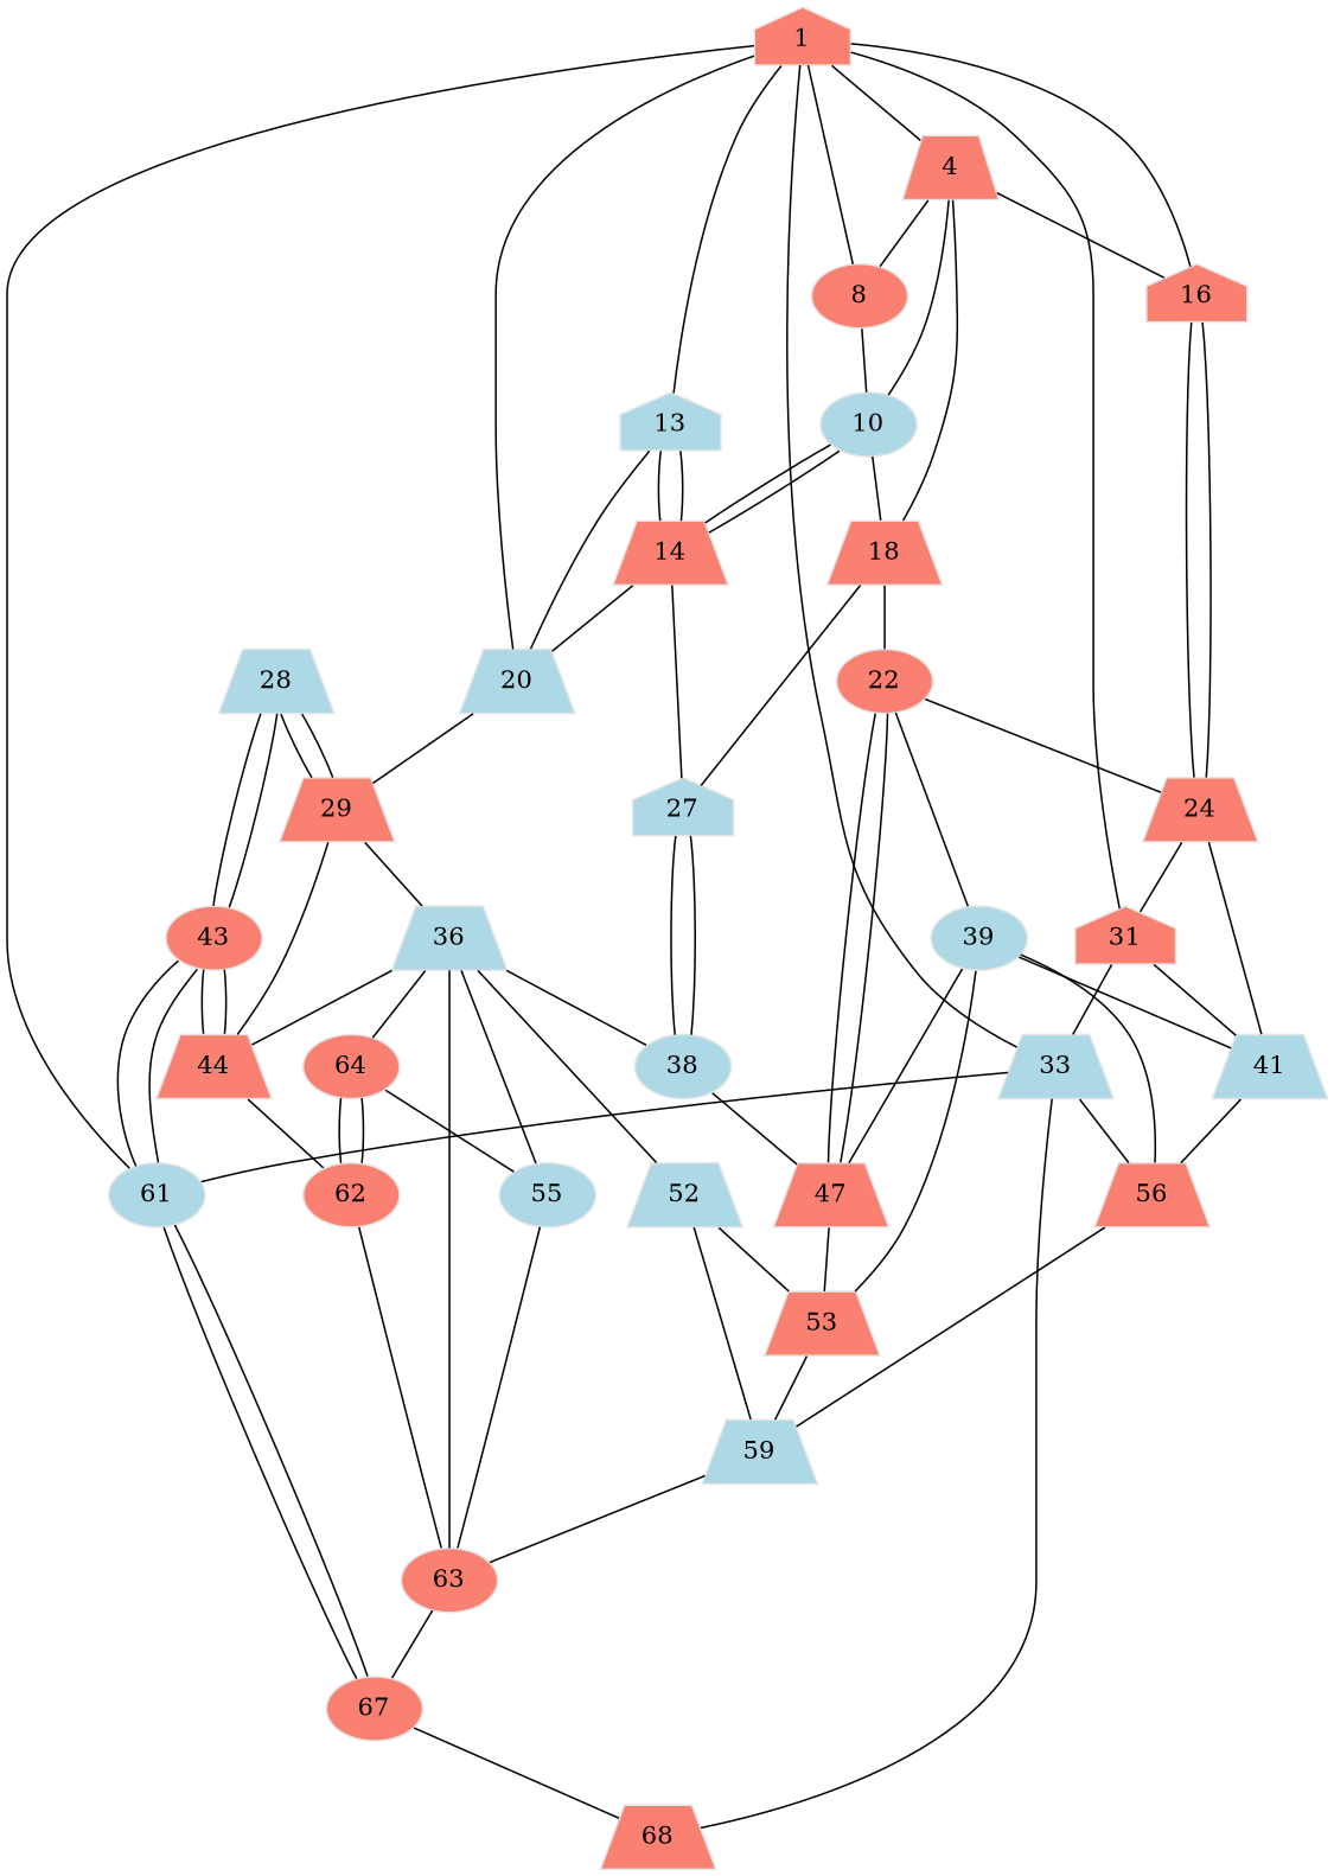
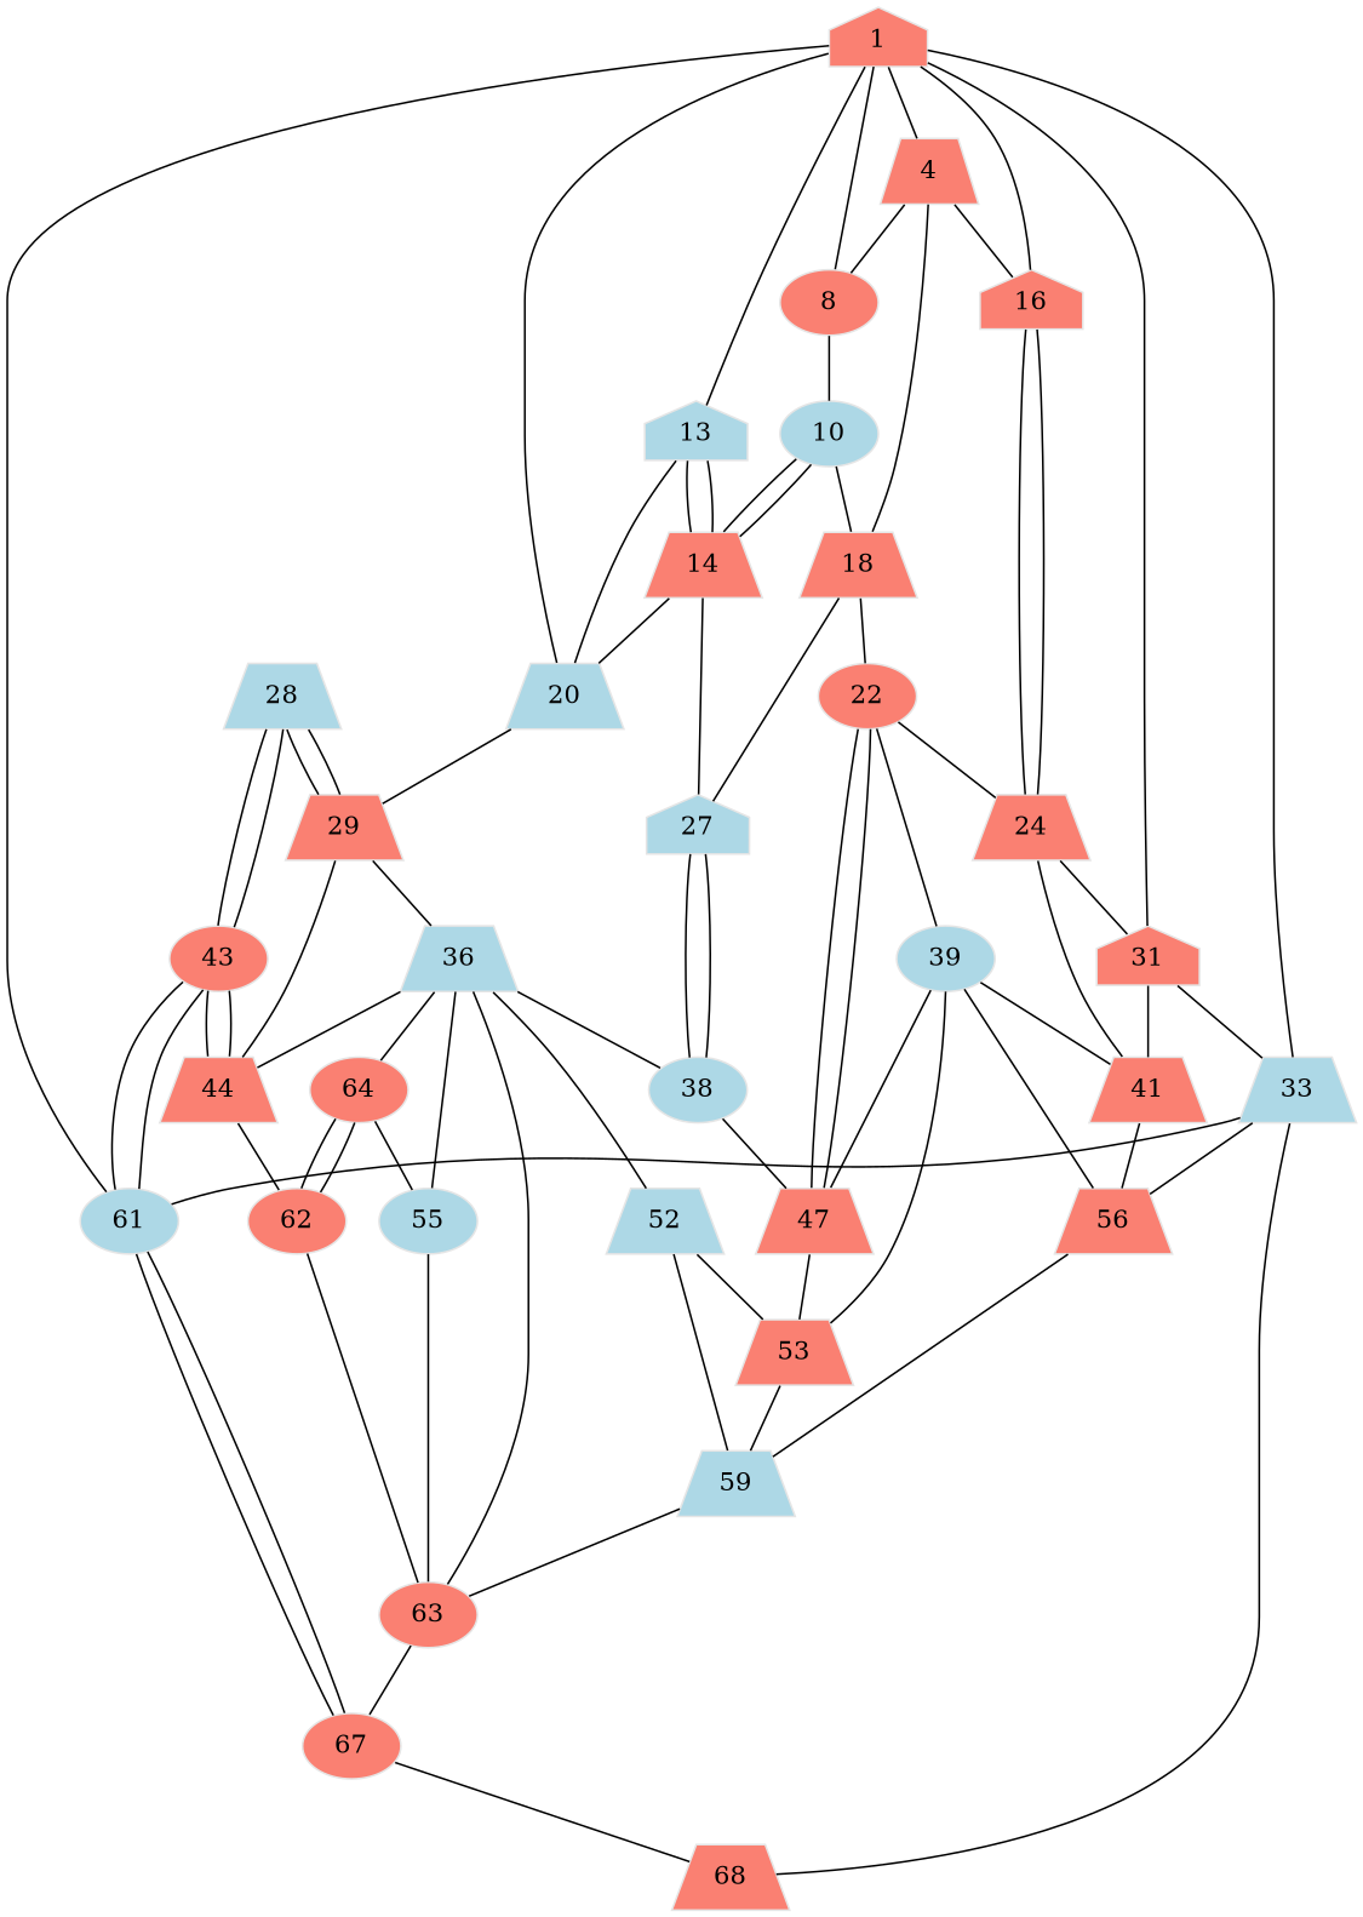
  graph {
    node [color=gray90 fillcolor=salmon shape=trapezium style=filled]
    1 [shape=house super="+2+7"]
    4 [super="+5+12"]
    8 [shape=ellipse super="+9"]
    13 [fillcolor=lightblue shape=house]
    16 [shape=house]
    20 [fillcolor=lightblue super="+21"]
    31 [shape=house super="+32"]
    33 [fillcolor=lightblue super="+34"]
    61 [fillcolor=lightblue shape=ellipse]
    10 [fillcolor=lightblue shape=ellipse super="+11"]
    18 [super="+19"]
    14 [super="+26"]
    24 [super="+30"]
    29 [super="+35"]
-   41 [fillcolor=lightblue super="+42"]
+   41 [super="+42"]
    56 [super="+57"]
    68
    67 [shape=ellipse]
    27 [fillcolor=lightblue shape=house]
    22 [shape=ellipse super="+23"]
    38 [fillcolor=lightblue shape=ellipse]
    39 [fillcolor=lightblue shape=ellipse super="+48+40"]
    47 [super="+49"]
    28 [fillcolor=lightblue]
    43 [shape=ellipse]
    36 [fillcolor=lightblue super="+46+37"]
    44 [super="+45"]
    53 [super="+58"]
    52 [fillcolor=lightblue]
    n30 [label=64 shape=ellipse]
    55 [fillcolor=lightblue shape=ellipse]
    63 [shape=ellipse super="+64+65"]
    62 [shape=ellipse]
    59 [fillcolor=lightblue super="+60+66"]
    1 -- 4
    1 -- 8
    1 -- 13
    1 -- 16
    1 -- 20
    1 -- 31
    1 -- 33
    1 -- 61
    4 -- 8 [weight=2]
    4 -- 16
-   4 -- 10
    4 -- 18
    8 -- 10
    13 -- 20
    13 -- 14
    13 -- 14
    16 -- 24
    16 -- 24
    20 -- 29
    31 -- 33
    31 -- 41
    33 -- 61
    33 -- 56
    33 -- 68
    61 -- 67
    61 -- 67
    10 -- 18
    10 -- 14
    10 -- 14
    18 -- 27
    18 -- 22
    14 -- 20
    14 -- 27
    24 -- 31
    24 -- 41
    29 -- 36
    29 -- 44
    41 -- 56
    56 -- 59
    67 -- 68
    27 -- 38
    27 -- 38
    22 -- 24
    22 -- 39
    22 -- 47
    22 -- 47
    38 -- 47
    39 -- 41
    39 -- 56
    39 -- 47
    39 -- 53
    47 -- 53
    28 -- 29
    28 -- 29
    28 -- 43
    28 -- 43
    43 -- 61
    43 -- 61
    43 -- 44
    43 -- 44
    36 -- 38
    36 -- 44
    36 -- 52
    36 -- n30
    36 -- 55
    36 -- 63
    44 -- 62
    53 -- 59
    52 -- 53
    52 -- 59
    n30 -- 55
    n30 -- 62
    n30 -- 62
    55 -- 63
    63 -- 67
    62 -- 63
    59 -- 63
  }
